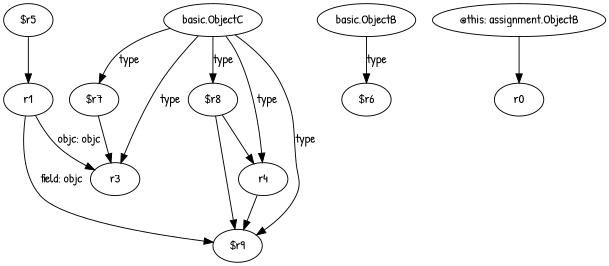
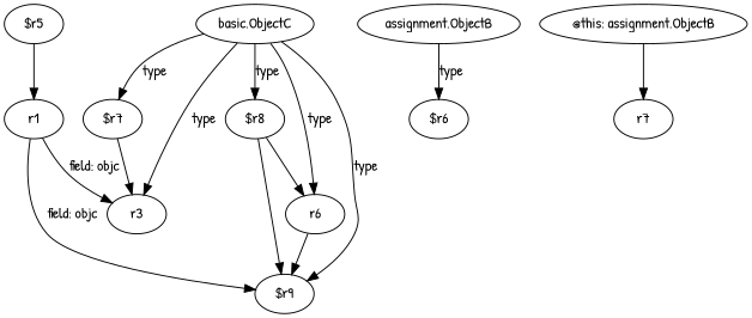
  digraph {
    fontname="Patrick Hand"
    node [fontname="Patrick Hand"]
    edge [fontname="Patrick Hand"]
    n1 [label=r1]
    n2 [label=r3]
    n3 [label="$r9"]
-   n4 [label="basic.ObjectB"]
+   n4 [label="assignment.ObjectB"]
    n5 [label="$r6"]
-   n6 [label=r4]
+   n6 [label=r6]
    n7 [label="$r8"]
    n8 [label="basic.ObjectC"]
    n9 [label="$r7"]
    n10 [label="$r5"]
    n11 [label="@this: assignment.ObjectB"]
-   n12 [label=r0]
-   n1 -> n2 [label="objc: objc"]
+   n12 [label=r7]
+   n1 -> n2 [label="field: objc"]
    n1 -> n3 [label="field: objc"]
    n4 -> n5 [label=type]
    n6 -> n3
    n7 -> n3
    n7 -> n6
    n8 -> n2 [label=type]
    n8 -> n3 [label=type]
    n8 -> n6 [label=type]
    n8 -> n7 [label=type]
    n8 -> n9 [label=type]
    n9 -> n2
    n10 -> n1
    n11 -> n12
  }
